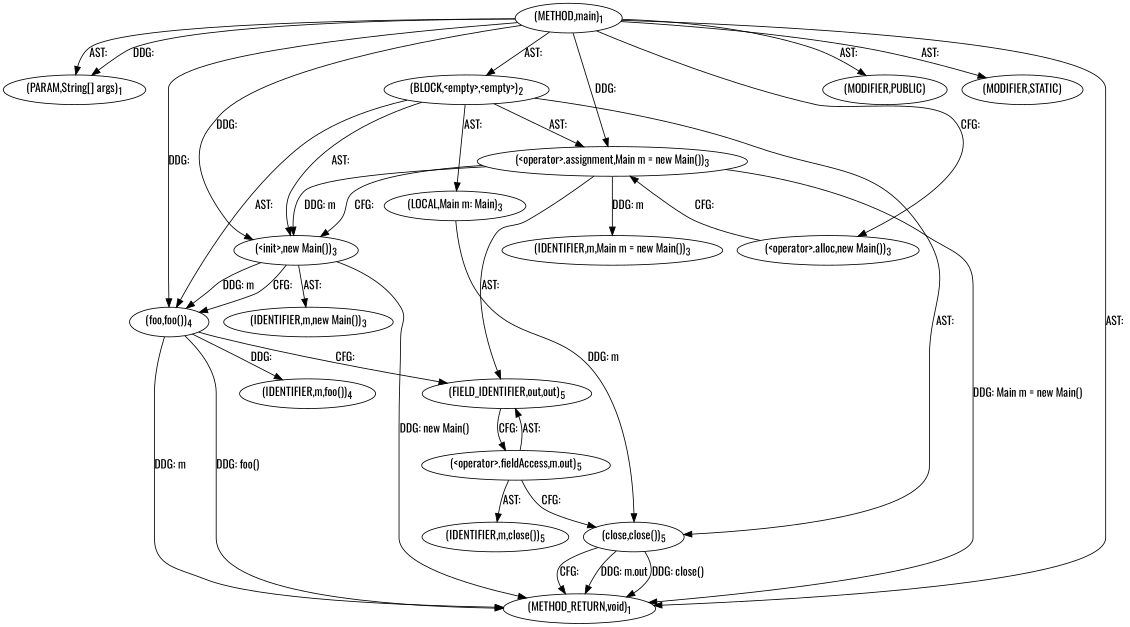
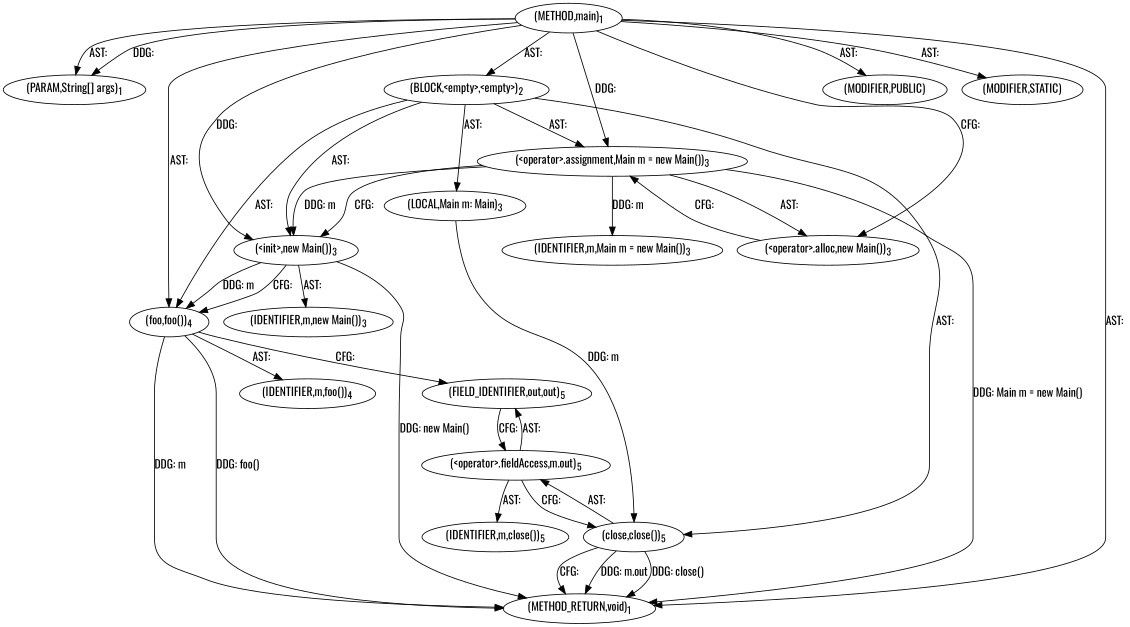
  digraph {
    fontname=Oswald
    node [fontname=Oswald]
    edge [fontname=Oswald]
    n1 [label=<(METHOD,main)<SUB>1</SUB>>]
    n2 [label=<(PARAM,String[] args)<SUB>1</SUB>>]
    n3 [label=<(BLOCK,&lt;empty&gt;,&lt;empty&gt;)<SUB>2</SUB>>]
    n4 [label=<(&lt;operator&gt;.assignment,Main m = new Main())<SUB>3</SUB>>]
    n5 [label=<(&lt;operator&gt;.alloc,new Main())<SUB>3</SUB>>]
    n6 [label=<(&lt;init&gt;,new Main())<SUB>3</SUB>>]
    n7 [label=<(foo,foo())<SUB>4</SUB>>]
    n8 [label=<(MODIFIER,PUBLIC)>]
    n9 [label=<(MODIFIER,STATIC)>]
    n10 [label=<(METHOD_RETURN,void)<SUB>1</SUB>>]
    n11 [label=<(LOCAL,Main m: Main)<SUB>3</SUB>>]
    n12 [label=<(close,close())<SUB>5</SUB>>]
    n13 [label=<(IDENTIFIER,m,Main m = new Main())<SUB>3</SUB>>]
    n14 [label=<(IDENTIFIER,m,new Main())<SUB>3</SUB>>]
    n15 [label=<(IDENTIFIER,m,foo())<SUB>4</SUB>>]
    n16 [label=<(FIELD_IDENTIFIER,out,out)<SUB>5</SUB>>]
    n17 [label=<(&lt;operator&gt;.fieldAccess,m.out)<SUB>5</SUB>>]
    n18 [label=<(IDENTIFIER,m,close())<SUB>5</SUB>>]
    n1 -> n2 [label="AST: "]
    n1 -> n2 [label="DDG: "]
    n1 -> n3 [label="AST: "]
    n1 -> n4 [label="DDG: "]
    n1 -> n5 [label="CFG: "]
    n1 -> n6 [label="DDG: "]
-   n1 -> n7 [label="DDG: "]
+   n1 -> n7 [label="AST: "]
    n1 -> n8 [label="AST: "]
    n1 -> n9 [label="AST: "]
    n1 -> n10 [label="AST: "]
    n3 -> n4 [label="AST: "]
    n3 -> n6 [label="AST: "]
    n3 -> n7 [label="AST: "]
    n3 -> n11 [label="AST: "]
    n3 -> n12 [label="AST: "]
-   n4 -> n16 [label="AST: "]
+   n4 -> n5 [label="AST: "]
    n4 -> n6 [label="CFG: "]
    n4 -> n6 [label="DDG: m"]
    n4 -> n10 [label="DDG: Main m = new Main()"]
    n4 -> n13 [label="DDG: m"]
    n5 -> n4 [label="CFG: "]
    n6 -> n7 [label="CFG: "]
    n6 -> n7 [label="DDG: m"]
    n6 -> n10 [label="DDG: new Main()"]
    n6 -> n14 [label="AST: "]
    n7 -> n10 [label="DDG: m"]
    n7 -> n10 [label="DDG: foo()"]
-   n7 -> n15 [label="DDG: "]
+   n7 -> n15 [label="AST: "]
    n7 -> n16 [label="CFG: "]
    n11 -> n12 [label="DDG: m"]
    n12 -> n10 [label="CFG: "]
    n12 -> n10 [label="DDG: m.out"]
    n12 -> n10 [label="DDG: close()"]
+   n12 -> n17 [label="AST: "]
    n16 -> n17 [label="CFG: "]
    n17 -> n12 [label="CFG: "]
    n17 -> n16 [label="AST: "]
    n17 -> n18 [label="AST: "]
  }
